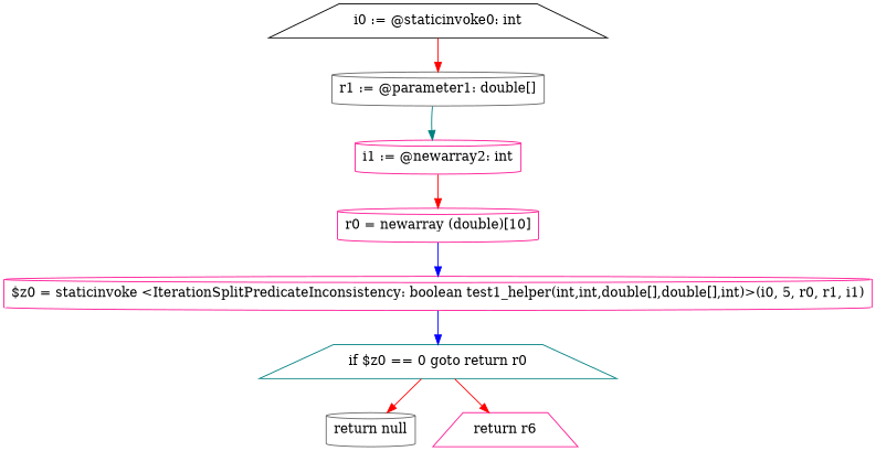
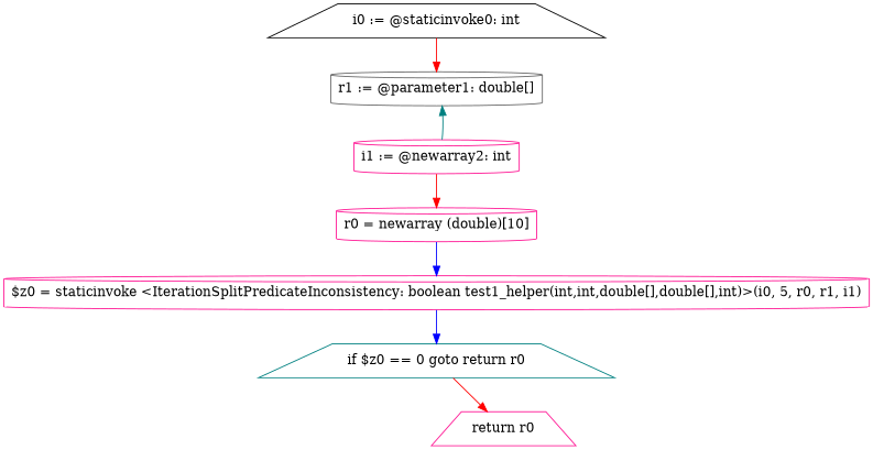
  digraph {
    node [color=deeppink shape=cylinder]
    edge [color=red]
    n1 [color=black label="i0 := @staticinvoke0: int" shape=trapezium]
    "r1 := @parameter1: double[]" [color=gray40]
    n3 [label="i1 := @newarray2: int"]
    "r0 = newarray (double)[10]"
    "$z0 = staticinvoke <IterationSplitPredicateInconsistency: boolean test1_helper(int,int,double[],double[],int)>(i0, 5, r0, r1, i1)"
    "if $z0 == 0 goto return r0" [color=teal shape=trapezium]
-   "return null" [color=gray40]
-   "return r0" [shape=trapezium label="return r6"]
+   "return r0" [shape=trapezium]
    n1 -> "r1 := @parameter1: double[]"
-   "r1 := @parameter1: double[]" -> n3 [color=teal]
+   n3 -> "r1 := @parameter1: double[]" [color=teal]
    n3 -> "r0 = newarray (double)[10]"
    "r0 = newarray (double)[10]" -> "$z0 = staticinvoke <IterationSplitPredicateInconsistency: boolean test1_helper(int,int,double[],double[],int)>(i0, 5, r0, r1, i1)" [color=blue]
    "$z0 = staticinvoke <IterationSplitPredicateInconsistency: boolean test1_helper(int,int,double[],double[],int)>(i0, 5, r0, r1, i1)" -> "if $z0 == 0 goto return r0" [color=blue]
-   "if $z0 == 0 goto return r0" -> "return null"
    "if $z0 == 0 goto return r0" -> "return r0"
  }
